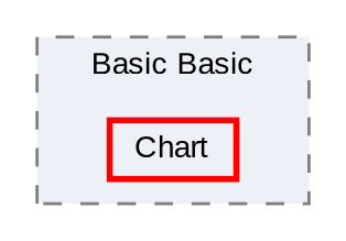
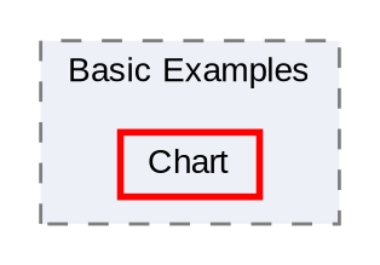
  digraph {
    compound=true
    fontname="Liberation Sans"
    n1 [color=red fillcolor="#edf0f7" fontname="Liberation Sans" fontsize=10 height=0.2 label=Chart shape=box style="filled,bold" width=0.4]
    subgraph cluster_1 {
      bgcolor="#edf0f7"
      fontsize=10
-     label="Basic Basic"
+     label="Basic Examples"
      pencolor=grey50
      style="filled,dashed"
      n1
    }
  }
